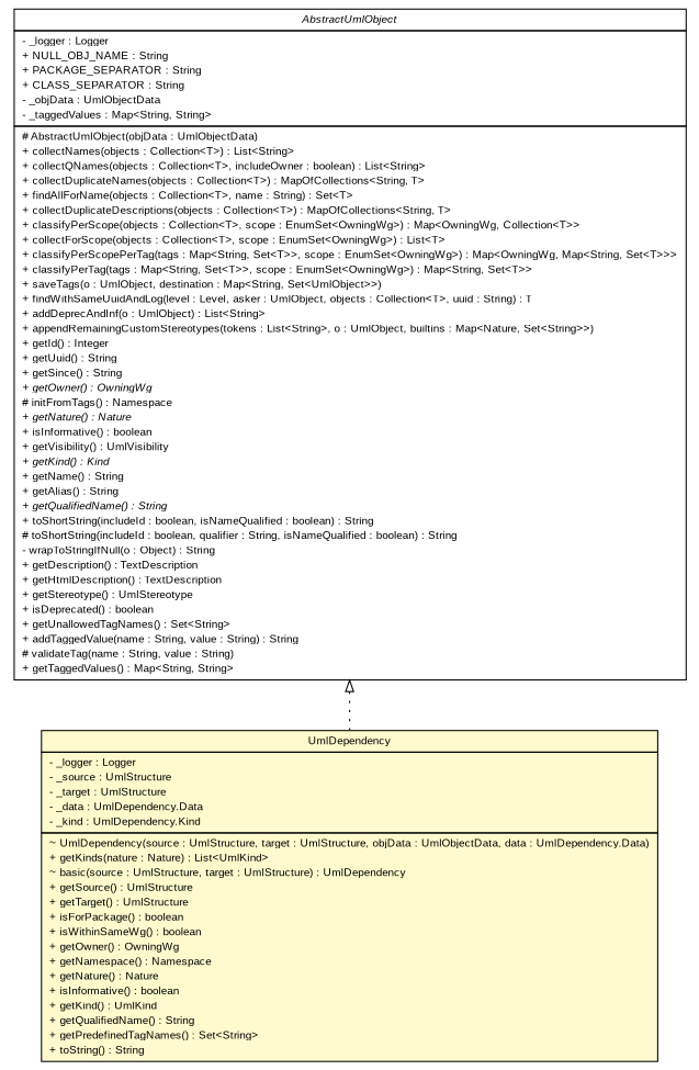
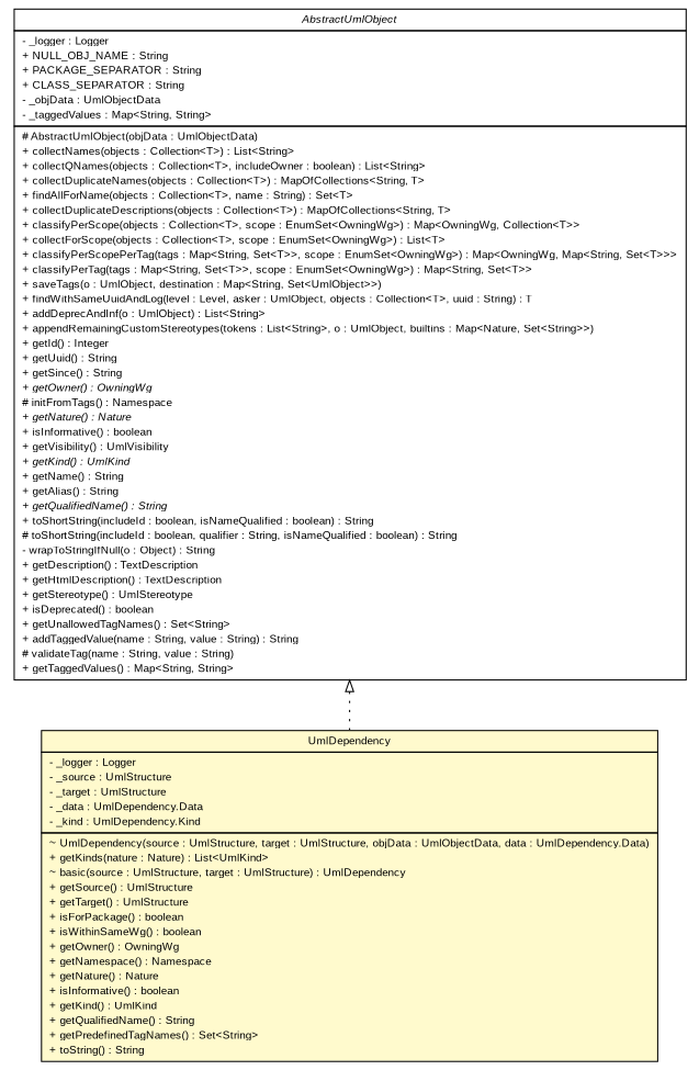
  digraph {
    nodesep=0.25
    ranksep=0.5
    node [fontcolor=black fontname=arial fontsize=10.0 shape=plaintext]
    n1 [label=<<table title="org.tanjakostic.jcleancim.model.UmlDependency" border="0" cellborder="1" cellspacing="0" cellpadding="2" port="p" bgcolor="lemonChiffon" href="./UmlDependency.html"> 		<tr><td><table border="0" cellspacing="0" cellpadding="1"> <tr><td align="center" balign="center"> UmlDependency </td></tr> 		</table></td></tr> 		<tr><td><table border="0" cellspacing="0" cellpadding="1"> <tr><td align="left" balign="left"> - _logger : Logger </td></tr> <tr><td align="left" balign="left"> - _source : UmlStructure </td></tr> <tr><td align="left" balign="left"> - _target : UmlStructure </td></tr> <tr><td align="left" balign="left"> - _data : UmlDependency.Data </td></tr> <tr><td align="left" balign="left"> - _kind : UmlDependency.Kind </td></tr> 		</table></td></tr> 		<tr><td><table border="0" cellspacing="0" cellpadding="1"> <tr><td align="left" balign="left"> ~ UmlDependency(source : UmlStructure, target : UmlStructure, objData : UmlObjectData, data : UmlDependency.Data) </td></tr> <tr><td align="left" balign="left"> + getKinds(nature : Nature) : List&lt;UmlKind&gt; </td></tr> <tr><td align="left" balign="left"> ~ basic(source : UmlStructure, target : UmlStructure) : UmlDependency </td></tr> <tr><td align="left" balign="left"> + getSource() : UmlStructure </td></tr> <tr><td align="left" balign="left"> + getTarget() : UmlStructure </td></tr> <tr><td align="left" balign="left"> + isForPackage() : boolean </td></tr> <tr><td align="left" balign="left"> + isWithinSameWg() : boolean </td></tr> <tr><td align="left" balign="left"> + getOwner() : OwningWg </td></tr> <tr><td align="left" balign="left"> + getNamespace() : Namespace </td></tr> <tr><td align="left" balign="left"> + getNature() : Nature </td></tr> <tr><td align="left" balign="left"> + isInformative() : boolean </td></tr> <tr><td align="left" balign="left"> + getKind() : UmlKind </td></tr> <tr><td align="left" balign="left"> + getQualifiedName() : String </td></tr> <tr><td align="left" balign="left"> + getPredefinedTagNames() : Set&lt;String&gt; </td></tr> <tr><td align="left" balign="left"> + toString() : String </td></tr> 		</table></td></tr> 		</table>>]
-   n2 [label=<<table title="org.tanjakostic.jcleancim.model.AbstractUmlObject" border="0" cellborder="1" cellspacing="0" cellpadding="2" port="p" href="./AbstractUmlObject.html"> 		<tr><td><table border="0" cellspacing="0" cellpadding="1"> <tr><td align="center" balign="center"><font face="Arial Italic"> AbstractUmlObject </font></td></tr> 		</table></td></tr> 		<tr><td><table border="0" cellspacing="0" cellpadding="1"> <tr><td align="left" balign="left"> - _logger : Logger </td></tr> <tr><td align="left" balign="left"> + NULL_OBJ_NAME : String </td></tr> <tr><td align="left" balign="left"> + PACKAGE_SEPARATOR : String </td></tr> <tr><td align="left" balign="left"> + CLASS_SEPARATOR : String </td></tr> <tr><td align="left" balign="left"> - _objData : UmlObjectData </td></tr> <tr><td align="left" balign="left"> - _taggedValues : Map&lt;String, String&gt; </td></tr> 		</table></td></tr> 		<tr><td><table border="0" cellspacing="0" cellpadding="1"> <tr><td align="left" balign="left"> # AbstractUmlObject(objData : UmlObjectData) </td></tr> <tr><td align="left" balign="left"> + collectNames(objects : Collection&lt;T&gt;) : List&lt;String&gt; </td></tr> <tr><td align="left" balign="left"> + collectQNames(objects : Collection&lt;T&gt;, includeOwner : boolean) : List&lt;String&gt; </td></tr> <tr><td align="left" balign="left"> + collectDuplicateNames(objects : Collection&lt;T&gt;) : MapOfCollections&lt;String, T&gt; </td></tr> <tr><td align="left" balign="left"> + findAllForName(objects : Collection&lt;T&gt;, name : String) : Set&lt;T&gt; </td></tr> <tr><td align="left" balign="left"> + collectDuplicateDescriptions(objects : Collection&lt;T&gt;) : MapOfCollections&lt;String, T&gt; </td></tr> <tr><td align="left" balign="left"> + classifyPerScope(objects : Collection&lt;T&gt;, scope : EnumSet&lt;OwningWg&gt;) : Map&lt;OwningWg, Collection&lt;T&gt;&gt; </td></tr> <tr><td align="left" balign="left"> + collectForScope(objects : Collection&lt;T&gt;, scope : EnumSet&lt;OwningWg&gt;) : List&lt;T&gt; </td></tr> <tr><td align="left" balign="left"> + classifyPerScopePerTag(tags : Map&lt;String, Set&lt;T&gt;&gt;, scope : EnumSet&lt;OwningWg&gt;) : Map&lt;OwningWg, Map&lt;String, Set&lt;T&gt;&gt;&gt; </td></tr> <tr><td align="left" balign="left"> + classifyPerTag(tags : Map&lt;String, Set&lt;T&gt;&gt;, scope : EnumSet&lt;OwningWg&gt;) : Map&lt;String, Set&lt;T&gt;&gt; </td></tr> <tr><td align="left" balign="left"> + saveTags(o : UmlObject, destination : Map&lt;String, Set&lt;UmlObject&gt;&gt;) </td></tr> <tr><td align="left" balign="left"> + findWithSameUuidAndLog(level : Level, asker : UmlObject, objects : Collection&lt;T&gt;, uuid : String) : T </td></tr> <tr><td align="left" balign="left"> + addDeprecAndInf(o : UmlObject) : List&lt;String&gt; </td></tr> <tr><td align="left" balign="left"> + appendRemainingCustomStereotypes(tokens : List&lt;String&gt;, o : UmlObject, builtins : Map&lt;Nature, Set&lt;String&gt;&gt;) </td></tr> <tr><td align="left" balign="left"> + getId() : Integer </td></tr> <tr><td align="left" balign="left"> + getUuid() : String </td></tr> <tr><td align="left" balign="left"> + getSince() : String </td></tr> <tr><td align="left" balign="left"><font face="Arial Italic" point-size="10.0"> + getOwner() : OwningWg </font></td></tr> <tr><td align="left" balign="left"> # initFromTags() : Namespace </td></tr> <tr><td align="left" balign="left"><font face="Arial Italic" point-size="10.0"> + getNature() : Nature </font></td></tr> <tr><td align="left" balign="left"> + isInformative() : boolean </td></tr> <tr><td align="left" balign="left"> + getVisibility() : UmlVisibility </td></tr> <tr><td align="left" balign="left"><font face="Arial Italic" point-size="10.0"> + getKind() : Kind </font></td></tr> <tr><td align="left" balign="left"> + getName() : String </td></tr> <tr><td align="left" balign="left"> + getAlias() : String </td></tr> <tr><td align="left" balign="left"><font face="Arial Italic" point-size="10.0"> + getQualifiedName() : String </font></td></tr> <tr><td align="left" balign="left"> + toShortString(includeId : boolean, isNameQualified : boolean) : String </td></tr> <tr><td align="left" balign="left"> # toShortString(includeId : boolean, qualifier : String, isNameQualified : boolean) : String </td></tr> <tr><td align="left" balign="left"> - wrapToStringIfNull(o : Object) : String </td></tr> <tr><td align="left" balign="left"> + getDescription() : TextDescription </td></tr> <tr><td align="left" balign="left"> + getHtmlDescription() : TextDescription </td></tr> <tr><td align="left" balign="left"> + getStereotype() : UmlStereotype </td></tr> <tr><td align="left" balign="left"> + isDeprecated() : boolean </td></tr> <tr><td align="left" balign="left"> + getUnallowedTagNames() : Set&lt;String&gt; </td></tr> <tr><td align="left" balign="left"> + addTaggedValue(name : String, value : String) : String </td></tr> <tr><td align="left" balign="left"> # validateTag(name : String, value : String) </td></tr> <tr><td align="left" balign="left"> + getTaggedValues() : Map&lt;String, String&gt; </td></tr> 		</table></td></tr> 		</table>>]
+   n2 [label=<<table title="org.tanjakostic.jcleancim.model.AbstractUmlObject" border="0" cellborder="1" cellspacing="0" cellpadding="2" port="p" href="./AbstractUmlObject.html"> 		<tr><td><table border="0" cellspacing="0" cellpadding="1"> <tr><td align="center" balign="center"><font face="Arial Italic"> AbstractUmlObject </font></td></tr> 		</table></td></tr> 		<tr><td><table border="0" cellspacing="0" cellpadding="1"> <tr><td align="left" balign="left"> - _logger : Logger </td></tr> <tr><td align="left" balign="left"> + NULL_OBJ_NAME : String </td></tr> <tr><td align="left" balign="left"> + PACKAGE_SEPARATOR : String </td></tr> <tr><td align="left" balign="left"> + CLASS_SEPARATOR : String </td></tr> <tr><td align="left" balign="left"> - _objData : UmlObjectData </td></tr> <tr><td align="left" balign="left"> - _taggedValues : Map&lt;String, String&gt; </td></tr> 		</table></td></tr> 		<tr><td><table border="0" cellspacing="0" cellpadding="1"> <tr><td align="left" balign="left"> # AbstractUmlObject(objData : UmlObjectData) </td></tr> <tr><td align="left" balign="left"> + collectNames(objects : Collection&lt;T&gt;) : List&lt;String&gt; </td></tr> <tr><td align="left" balign="left"> + collectQNames(objects : Collection&lt;T&gt;, includeOwner : boolean) : List&lt;String&gt; </td></tr> <tr><td align="left" balign="left"> + collectDuplicateNames(objects : Collection&lt;T&gt;) : MapOfCollections&lt;String, T&gt; </td></tr> <tr><td align="left" balign="left"> + findAllForName(objects : Collection&lt;T&gt;, name : String) : Set&lt;T&gt; </td></tr> <tr><td align="left" balign="left"> + collectDuplicateDescriptions(objects : Collection&lt;T&gt;) : MapOfCollections&lt;String, T&gt; </td></tr> <tr><td align="left" balign="left"> + classifyPerScope(objects : Collection&lt;T&gt;, scope : EnumSet&lt;OwningWg&gt;) : Map&lt;OwningWg, Collection&lt;T&gt;&gt; </td></tr> <tr><td align="left" balign="left"> + collectForScope(objects : Collection&lt;T&gt;, scope : EnumSet&lt;OwningWg&gt;) : List&lt;T&gt; </td></tr> <tr><td align="left" balign="left"> + classifyPerScopePerTag(tags : Map&lt;String, Set&lt;T&gt;&gt;, scope : EnumSet&lt;OwningWg&gt;) : Map&lt;OwningWg, Map&lt;String, Set&lt;T&gt;&gt;&gt; </td></tr> <tr><td align="left" balign="left"> + classifyPerTag(tags : Map&lt;String, Set&lt;T&gt;&gt;, scope : EnumSet&lt;OwningWg&gt;) : Map&lt;String, Set&lt;T&gt;&gt; </td></tr> <tr><td align="left" balign="left"> + saveTags(o : UmlObject, destination : Map&lt;String, Set&lt;UmlObject&gt;&gt;) </td></tr> <tr><td align="left" balign="left"> + findWithSameUuidAndLog(level : Level, asker : UmlObject, objects : Collection&lt;T&gt;, uuid : String) : T </td></tr> <tr><td align="left" balign="left"> + addDeprecAndInf(o : UmlObject) : List&lt;String&gt; </td></tr> <tr><td align="left" balign="left"> + appendRemainingCustomStereotypes(tokens : List&lt;String&gt;, o : UmlObject, builtins : Map&lt;Nature, Set&lt;String&gt;&gt;) </td></tr> <tr><td align="left" balign="left"> + getId() : Integer </td></tr> <tr><td align="left" balign="left"> + getUuid() : String </td></tr> <tr><td align="left" balign="left"> + getSince() : String </td></tr> <tr><td align="left" balign="left"><font face="Arial Italic" point-size="10.0"> + getOwner() : OwningWg </font></td></tr> <tr><td align="left" balign="left"> # initFromTags() : Namespace </td></tr> <tr><td align="left" balign="left"><font face="Arial Italic" point-size="10.0"> + getNature() : Nature </font></td></tr> <tr><td align="left" balign="left"> + isInformative() : boolean </td></tr> <tr><td align="left" balign="left"> + getVisibility() : UmlVisibility </td></tr> <tr><td align="left" balign="left"><font face="Arial Italic" point-size="10.0"> + getKind() : UmlKind </font></td></tr> <tr><td align="left" balign="left"> + getName() : String </td></tr> <tr><td align="left" balign="left"> + getAlias() : String </td></tr> <tr><td align="left" balign="left"><font face="Arial Italic" point-size="10.0"> + getQualifiedName() : String </font></td></tr> <tr><td align="left" balign="left"> + toShortString(includeId : boolean, isNameQualified : boolean) : String </td></tr> <tr><td align="left" balign="left"> # toShortString(includeId : boolean, qualifier : String, isNameQualified : boolean) : String </td></tr> <tr><td align="left" balign="left"> - wrapToStringIfNull(o : Object) : String </td></tr> <tr><td align="left" balign="left"> + getDescription() : TextDescription </td></tr> <tr><td align="left" balign="left"> + getHtmlDescription() : TextDescription </td></tr> <tr><td align="left" balign="left"> + getStereotype() : UmlStereotype </td></tr> <tr><td align="left" balign="left"> + isDeprecated() : boolean </td></tr> <tr><td align="left" balign="left"> + getUnallowedTagNames() : Set&lt;String&gt; </td></tr> <tr><td align="left" balign="left"> + addTaggedValue(name : String, value : String) : String </td></tr> <tr><td align="left" balign="left"> # validateTag(name : String, value : String) </td></tr> <tr><td align="left" balign="left"> + getTaggedValues() : Map&lt;String, String&gt; </td></tr> 		</table></td></tr> 		</table>>]
    n2 -> n1 [arrowtail=empty dir=back fontname=arial fontsize=10 headport=p labelfontname=arial labelfontsize=10 tailport=p style=dotted]
  }
